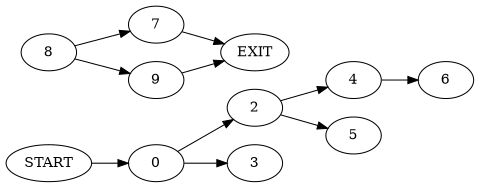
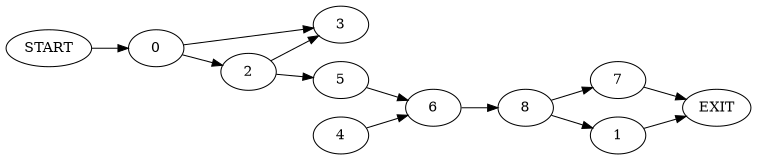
  digraph {
    rankdir=LR
    n1 [label=START]
    n2 [label=0]
    2
    3
    n5 [label=EXIT]
    4
    5
    6
    8
    7
-   9
+   9 [label=1]
    n1 -> n2
    n2 -> 2
    n2 -> 3
-   2 -> 4
+   2 -> 3
    2 -> 5
    4 -> 6
+   5 -> 6
+   6 -> 8
    8 -> 7
    8 -> 9
    7 -> n5
    9 -> n5
  }
